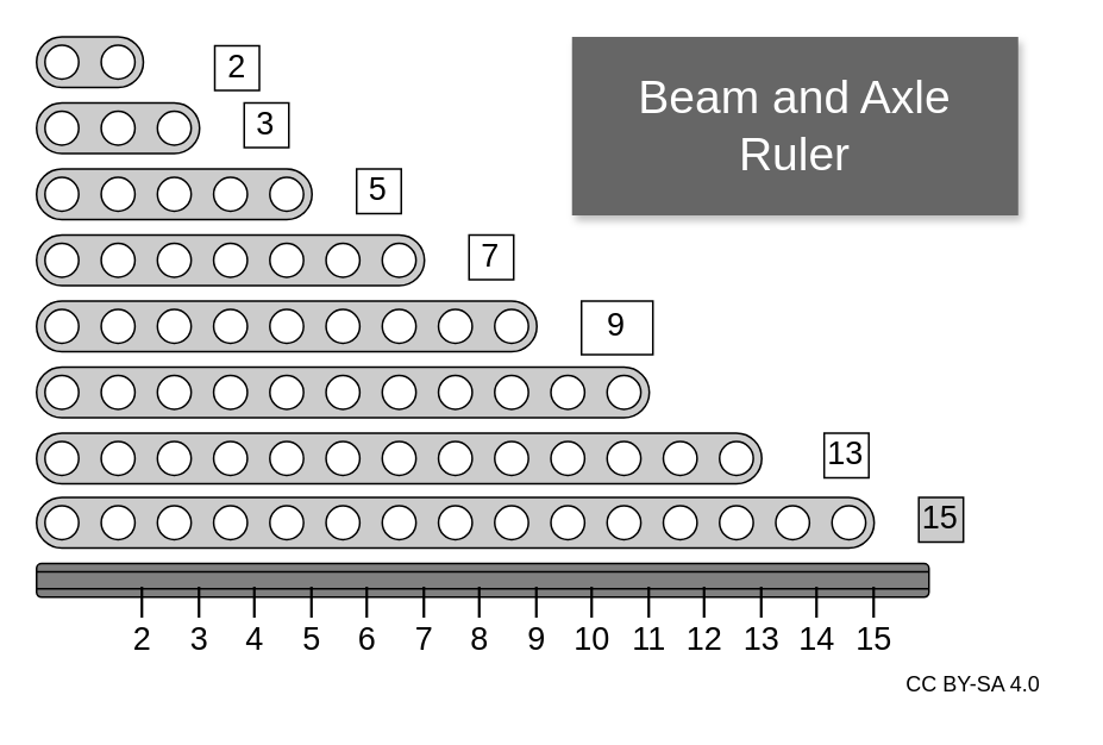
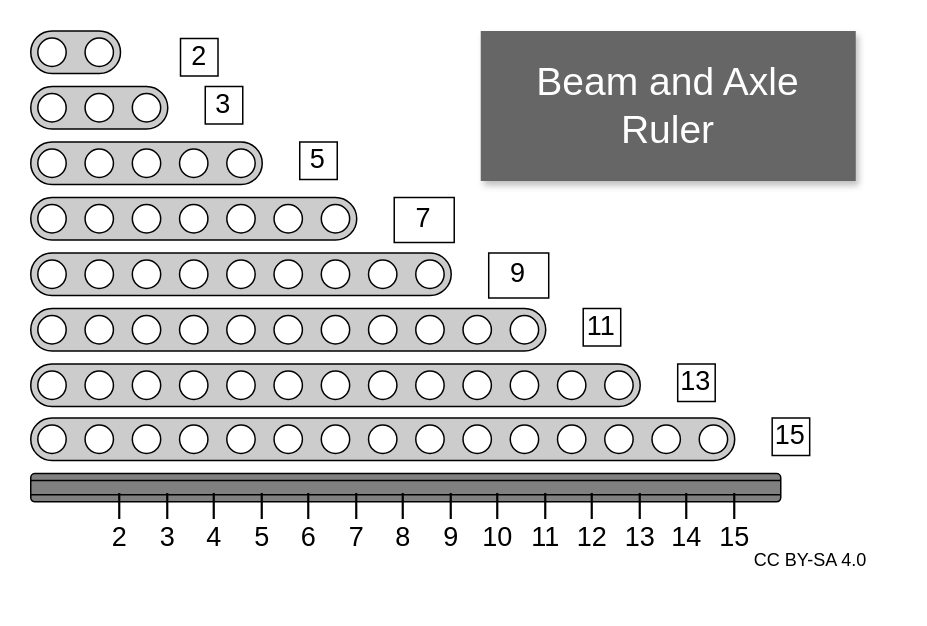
  <mxCell id="0" />
  <mxCell id="1" parent="0" />
  <mxCell id="2" value="" style="rounded=0;whiteSpace=wrap;html=1;strokeColor=none;fillColor=#666666;fontColor=#ffffff;glass=0;shadow=1;" parent="1" vertex="1"><mxGeometry x="320" y="20" width="250" height="100" as="geometry" /></mxCell>
  <mxCell id="3" value="" style="group" parent="1" vertex="1" connectable="0"><mxGeometry x="20" y="20" width="59.842" height="28.346" as="geometry" /></mxCell>
  <mxCell id="4" value="" style="rounded=1;whiteSpace=wrap;html=1;arcSize=50;fillColor=#CCCCCC;" parent="3" vertex="1"><mxGeometry width="59.842" height="28.346" as="geometry" /></mxCell>
  <mxCell id="5" value="" style="ellipse;whiteSpace=wrap;html=1;aspect=fixed;" parent="3" vertex="1"><mxGeometry x="4.72" y="4.72" width="18.9" height="18.898" as="geometry" /></mxCell>
  <mxCell id="6" value="" style="ellipse;whiteSpace=wrap;html=1;aspect=fixed;" parent="3" vertex="1"><mxGeometry x="36.22" y="4.72" width="18.9" height="18.898" as="geometry" /></mxCell>
  <mxCell id="7" value="" style="group" parent="1" vertex="1" connectable="0"><mxGeometry x="20" y="57" width="91.338" height="28.346" as="geometry" /></mxCell>
  <mxCell id="8" value="" style="rounded=1;whiteSpace=wrap;html=1;arcSize=50;fillColor=#CCCCCC;" parent="7" vertex="1"><mxGeometry width="91.338" height="28.346" as="geometry" /></mxCell>
  <mxCell id="9" value="" style="ellipse;whiteSpace=wrap;html=1;aspect=fixed;" parent="7" vertex="1"><mxGeometry x="4.72" y="4.72" width="18.9" height="18.898" as="geometry" /></mxCell>
  <mxCell id="10" value="" style="ellipse;whiteSpace=wrap;html=1;aspect=fixed;" parent="7" vertex="1"><mxGeometry x="36.22" y="4.72" width="18.9" height="18.898" as="geometry" /></mxCell>
  <mxCell id="11" value="" style="ellipse;whiteSpace=wrap;html=1;aspect=fixed;" parent="7" vertex="1"><mxGeometry x="67.72" y="4.72" width="18.9" height="18.898" as="geometry" /></mxCell>
  <mxCell id="12" value="" style="group" parent="1" vertex="1" connectable="0"><mxGeometry x="20" y="94" width="154.33" height="28.346" as="geometry" /></mxCell>
  <mxCell id="13" value="" style="rounded=1;whiteSpace=wrap;html=1;arcSize=50;fillColor=#CCCCCC;" parent="12" vertex="1"><mxGeometry width="154.33" height="28.346" as="geometry" /></mxCell>
  <mxCell id="14" value="" style="ellipse;whiteSpace=wrap;html=1;aspect=fixed;" parent="12" vertex="1"><mxGeometry x="4.72" y="4.72" width="18.9" height="18.898" as="geometry" /></mxCell>
  <mxCell id="15" value="" style="ellipse;whiteSpace=wrap;html=1;aspect=fixed;" parent="12" vertex="1"><mxGeometry x="36.22" y="4.72" width="18.9" height="18.898" as="geometry" /></mxCell>
  <mxCell id="16" value="" style="ellipse;whiteSpace=wrap;html=1;aspect=fixed;" parent="12" vertex="1"><mxGeometry x="67.72" y="4.72" width="18.9" height="18.898" as="geometry" /></mxCell>
  <mxCell id="17" value="" style="ellipse;whiteSpace=wrap;html=1;aspect=fixed;" parent="12" vertex="1"><mxGeometry x="99.21" y="4.72" width="18.9" height="18.898" as="geometry" /></mxCell>
  <mxCell id="18" value="" style="ellipse;whiteSpace=wrap;html=1;aspect=fixed;" parent="12" vertex="1"><mxGeometry x="130.71" y="4.72" width="18.9" height="18.898" as="geometry" /></mxCell>
  <mxCell id="19" value="" style="group" parent="1" vertex="1" connectable="0"><mxGeometry x="20" y="131" width="217.322" height="28.346" as="geometry" /></mxCell>
  <mxCell id="20" value="" style="rounded=1;whiteSpace=wrap;html=1;arcSize=50;fillColor=#CCCCCC;" parent="19" vertex="1"><mxGeometry width="217.322" height="28.346" as="geometry" /></mxCell>
  <mxCell id="21" value="" style="ellipse;whiteSpace=wrap;html=1;aspect=fixed;" parent="19" vertex="1"><mxGeometry x="4.72" y="4.72" width="18.9" height="18.898" as="geometry" /></mxCell>
  <mxCell id="22" value="" style="ellipse;whiteSpace=wrap;html=1;aspect=fixed;" parent="19" vertex="1"><mxGeometry x="36.22" y="4.72" width="18.9" height="18.898" as="geometry" /></mxCell>
  <mxCell id="23" value="" style="ellipse;whiteSpace=wrap;html=1;aspect=fixed;" parent="19" vertex="1"><mxGeometry x="67.72" y="4.72" width="18.9" height="18.898" as="geometry" /></mxCell>
  <mxCell id="24" value="" style="ellipse;whiteSpace=wrap;html=1;aspect=fixed;" parent="19" vertex="1"><mxGeometry x="99.21" y="4.72" width="18.9" height="18.898" as="geometry" /></mxCell>
  <mxCell id="25" value="" style="ellipse;whiteSpace=wrap;html=1;aspect=fixed;" parent="19" vertex="1"><mxGeometry x="130.71" y="4.72" width="18.9" height="18.898" as="geometry" /></mxCell>
  <mxCell id="26" value="" style="ellipse;whiteSpace=wrap;html=1;aspect=fixed;" parent="19" vertex="1"><mxGeometry x="162.2" y="4.72" width="18.9" height="18.898" as="geometry" /></mxCell>
  <mxCell id="27" value="" style="ellipse;whiteSpace=wrap;html=1;aspect=fixed;" parent="19" vertex="1"><mxGeometry x="193.7" y="4.72" width="18.9" height="18.898" as="geometry" /></mxCell>
  <mxCell id="28" value="" style="group" parent="1" vertex="1" connectable="0"><mxGeometry x="20" y="168" width="280.314" height="28.346" as="geometry" /></mxCell>
  <mxCell id="29" value="" style="rounded=1;whiteSpace=wrap;html=1;arcSize=50;fillColor=#CCCCCC;" parent="28" vertex="1"><mxGeometry width="280.314" height="28.346" as="geometry" /></mxCell>
  <mxCell id="30" value="" style="ellipse;whiteSpace=wrap;html=1;aspect=fixed;" parent="28" vertex="1"><mxGeometry x="4.72" y="4.72" width="18.9" height="18.898" as="geometry" /></mxCell>
  <mxCell id="31" value="" style="ellipse;whiteSpace=wrap;html=1;aspect=fixed;" parent="28" vertex="1"><mxGeometry x="36.22" y="4.72" width="18.9" height="18.898" as="geometry" /></mxCell>
  <mxCell id="32" value="" style="ellipse;whiteSpace=wrap;html=1;aspect=fixed;" parent="28" vertex="1"><mxGeometry x="67.72" y="4.72" width="18.9" height="18.898" as="geometry" /></mxCell>
  <mxCell id="33" value="" style="ellipse;whiteSpace=wrap;html=1;aspect=fixed;" parent="28" vertex="1"><mxGeometry x="99.21" y="4.72" width="18.9" height="18.898" as="geometry" /></mxCell>
  <mxCell id="34" value="" style="ellipse;whiteSpace=wrap;html=1;aspect=fixed;" parent="28" vertex="1"><mxGeometry x="130.71" y="4.72" width="18.9" height="18.898" as="geometry" /></mxCell>
  <mxCell id="35" value="" style="ellipse;whiteSpace=wrap;html=1;aspect=fixed;" parent="28" vertex="1"><mxGeometry x="162.2" y="4.72" width="18.9" height="18.898" as="geometry" /></mxCell>
  <mxCell id="36" value="" style="ellipse;whiteSpace=wrap;html=1;aspect=fixed;" parent="28" vertex="1"><mxGeometry x="193.7" y="4.72" width="18.9" height="18.898" as="geometry" /></mxCell>
  <mxCell id="37" value="" style="ellipse;whiteSpace=wrap;html=1;aspect=fixed;" parent="28" vertex="1"><mxGeometry x="225.2" y="4.72" width="18.9" height="18.898" as="geometry" /></mxCell>
  <mxCell id="38" value="" style="ellipse;whiteSpace=wrap;html=1;aspect=fixed;" parent="28" vertex="1"><mxGeometry x="256.692" y="4.72" width="18.9" height="18.898" as="geometry" /></mxCell>
  <mxCell id="39" value="" style="group" parent="1" vertex="1" connectable="0"><mxGeometry x="20" y="205" width="343.306" height="28.346" as="geometry" /></mxCell>
  <mxCell id="40" value="" style="rounded=1;whiteSpace=wrap;html=1;arcSize=50;fillColor=#CCCCCC;" parent="39" vertex="1"><mxGeometry width="343.306" height="28.346" as="geometry" /></mxCell>
  <mxCell id="41" value="" style="ellipse;whiteSpace=wrap;html=1;aspect=fixed;" parent="39" vertex="1"><mxGeometry x="4.72" y="4.72" width="18.9" height="18.898" as="geometry" /></mxCell>
  <mxCell id="42" value="" style="ellipse;whiteSpace=wrap;html=1;aspect=fixed;" parent="39" vertex="1"><mxGeometry x="36.22" y="4.72" width="18.9" height="18.898" as="geometry" /></mxCell>
  <mxCell id="43" value="" style="ellipse;whiteSpace=wrap;html=1;aspect=fixed;" parent="39" vertex="1"><mxGeometry x="67.72" y="4.72" width="18.9" height="18.898" as="geometry" /></mxCell>
  <mxCell id="44" value="" style="ellipse;whiteSpace=wrap;html=1;aspect=fixed;" parent="39" vertex="1"><mxGeometry x="99.21" y="4.72" width="18.9" height="18.898" as="geometry" /></mxCell>
  <mxCell id="45" value="" style="ellipse;whiteSpace=wrap;html=1;aspect=fixed;" parent="39" vertex="1"><mxGeometry x="130.71" y="4.72" width="18.9" height="18.898" as="geometry" /></mxCell>
  <mxCell id="46" value="" style="ellipse;whiteSpace=wrap;html=1;aspect=fixed;" parent="39" vertex="1"><mxGeometry x="162.2" y="4.72" width="18.9" height="18.898" as="geometry" /></mxCell>
  <mxCell id="47" value="" style="ellipse;whiteSpace=wrap;html=1;aspect=fixed;" parent="39" vertex="1"><mxGeometry x="193.7" y="4.72" width="18.9" height="18.898" as="geometry" /></mxCell>
  <mxCell id="48" value="" style="ellipse;whiteSpace=wrap;html=1;aspect=fixed;" parent="39" vertex="1"><mxGeometry x="225.2" y="4.72" width="18.9" height="18.898" as="geometry" /></mxCell>
  <mxCell id="49" value="" style="ellipse;whiteSpace=wrap;html=1;aspect=fixed;" parent="39" vertex="1"><mxGeometry x="256.692" y="4.72" width="18.9" height="18.898" as="geometry" /></mxCell>
  <mxCell id="50" value="" style="ellipse;whiteSpace=wrap;html=1;aspect=fixed;" parent="39" vertex="1"><mxGeometry x="288.188" y="4.72" width="18.9" height="18.898" as="geometry" /></mxCell>
  <mxCell id="51" value="" style="ellipse;whiteSpace=wrap;html=1;aspect=fixed;" parent="39" vertex="1"><mxGeometry x="319.684" y="4.72" width="18.9" height="18.898" as="geometry" /></mxCell>
  <mxCell id="52" value="" style="group" parent="1" vertex="1" connectable="0"><mxGeometry x="20" y="242" width="406.298" height="28.346" as="geometry" /></mxCell>
  <mxCell id="53" value="" style="rounded=1;whiteSpace=wrap;html=1;arcSize=50;fillColor=#CCCCCC;" parent="52" vertex="1"><mxGeometry width="406.298" height="28.346" as="geometry" /></mxCell>
  <mxCell id="54" value="" style="ellipse;whiteSpace=wrap;html=1;aspect=fixed;" parent="52" vertex="1"><mxGeometry x="4.72" y="4.72" width="18.9" height="18.898" as="geometry" /></mxCell>
  <mxCell id="55" value="" style="ellipse;whiteSpace=wrap;html=1;aspect=fixed;" parent="52" vertex="1"><mxGeometry x="36.22" y="4.72" width="18.9" height="18.898" as="geometry" /></mxCell>
  <mxCell id="56" value="" style="ellipse;whiteSpace=wrap;html=1;aspect=fixed;" parent="52" vertex="1"><mxGeometry x="67.72" y="4.72" width="18.9" height="18.898" as="geometry" /></mxCell>
  <mxCell id="57" value="" style="ellipse;whiteSpace=wrap;html=1;aspect=fixed;" parent="52" vertex="1"><mxGeometry x="99.21" y="4.72" width="18.9" height="18.898" as="geometry" /></mxCell>
  <mxCell id="58" value="" style="ellipse;whiteSpace=wrap;html=1;aspect=fixed;" parent="52" vertex="1"><mxGeometry x="130.71" y="4.72" width="18.9" height="18.898" as="geometry" /></mxCell>
  <mxCell id="59" value="" style="ellipse;whiteSpace=wrap;html=1;aspect=fixed;" parent="52" vertex="1"><mxGeometry x="162.2" y="4.72" width="18.9" height="18.898" as="geometry" /></mxCell>
  <mxCell id="60" value="" style="ellipse;whiteSpace=wrap;html=1;aspect=fixed;" parent="52" vertex="1"><mxGeometry x="193.7" y="4.72" width="18.9" height="18.898" as="geometry" /></mxCell>
  <mxCell id="61" value="" style="ellipse;whiteSpace=wrap;html=1;aspect=fixed;" parent="52" vertex="1"><mxGeometry x="225.2" y="4.72" width="18.9" height="18.898" as="geometry" /></mxCell>
  <mxCell id="62" value="" style="ellipse;whiteSpace=wrap;html=1;aspect=fixed;" parent="52" vertex="1"><mxGeometry x="256.692" y="4.72" width="18.9" height="18.898" as="geometry" /></mxCell>
  <mxCell id="63" value="" style="ellipse;whiteSpace=wrap;html=1;aspect=fixed;" parent="52" vertex="1"><mxGeometry x="288.188" y="4.72" width="18.9" height="18.898" as="geometry" /></mxCell>
  <mxCell id="64" value="" style="ellipse;whiteSpace=wrap;html=1;aspect=fixed;" parent="52" vertex="1"><mxGeometry x="319.684" y="4.72" width="18.9" height="18.898" as="geometry" /></mxCell>
  <mxCell id="65" value="" style="ellipse;whiteSpace=wrap;html=1;aspect=fixed;" parent="52" vertex="1"><mxGeometry x="351.18" y="4.72" width="18.9" height="18.898" as="geometry" /></mxCell>
  <mxCell id="66" value="" style="ellipse;whiteSpace=wrap;html=1;aspect=fixed;" parent="52" vertex="1"><mxGeometry x="382.676" y="4.72" width="18.9" height="18.898" as="geometry" /></mxCell>
  <mxCell id="67" value="" style="group" parent="1" vertex="1" connectable="0"><mxGeometry x="20" y="278" width="469.29" height="28.346" as="geometry" /></mxCell>
  <mxCell id="68" value="" style="rounded=1;whiteSpace=wrap;html=1;arcSize=50;fillColor=#CCCCCC;" parent="67" vertex="1"><mxGeometry width="469.29" height="28.346" as="geometry" /></mxCell>
  <mxCell id="69" value="" style="ellipse;whiteSpace=wrap;html=1;aspect=fixed;" parent="67" vertex="1"><mxGeometry x="4.72" y="4.72" width="18.9" height="18.898" as="geometry" /></mxCell>
  <mxCell id="70" value="" style="ellipse;whiteSpace=wrap;html=1;aspect=fixed;" parent="67" vertex="1"><mxGeometry x="36.22" y="4.72" width="18.9" height="18.898" as="geometry" /></mxCell>
  <mxCell id="71" value="" style="ellipse;whiteSpace=wrap;html=1;aspect=fixed;" parent="67" vertex="1"><mxGeometry x="67.72" y="4.72" width="18.9" height="18.898" as="geometry" /></mxCell>
  <mxCell id="72" value="" style="ellipse;whiteSpace=wrap;html=1;aspect=fixed;" parent="67" vertex="1"><mxGeometry x="99.21" y="4.72" width="18.9" height="18.898" as="geometry" /></mxCell>
  <mxCell id="73" value="" style="ellipse;whiteSpace=wrap;html=1;aspect=fixed;" parent="67" vertex="1"><mxGeometry x="130.71" y="4.72" width="18.9" height="18.898" as="geometry" /></mxCell>
  <mxCell id="74" value="" style="ellipse;whiteSpace=wrap;html=1;aspect=fixed;" parent="67" vertex="1"><mxGeometry x="162.2" y="4.72" width="18.9" height="18.898" as="geometry" /></mxCell>
  <mxCell id="75" value="" style="ellipse;whiteSpace=wrap;html=1;aspect=fixed;" parent="67" vertex="1"><mxGeometry x="193.7" y="4.72" width="18.9" height="18.898" as="geometry" /></mxCell>
  <mxCell id="76" value="" style="ellipse;whiteSpace=wrap;html=1;aspect=fixed;" parent="67" vertex="1"><mxGeometry x="225.2" y="4.72" width="18.9" height="18.898" as="geometry" /></mxCell>
  <mxCell id="77" value="" style="ellipse;whiteSpace=wrap;html=1;aspect=fixed;" parent="67" vertex="1"><mxGeometry x="256.692" y="4.72" width="18.9" height="18.898" as="geometry" /></mxCell>
  <mxCell id="78" value="" style="ellipse;whiteSpace=wrap;html=1;aspect=fixed;" parent="67" vertex="1"><mxGeometry x="288.188" y="4.72" width="18.9" height="18.898" as="geometry" /></mxCell>
  <mxCell id="79" value="" style="ellipse;whiteSpace=wrap;html=1;aspect=fixed;" parent="67" vertex="1"><mxGeometry x="319.684" y="4.72" width="18.9" height="18.898" as="geometry" /></mxCell>
  <mxCell id="80" value="" style="ellipse;whiteSpace=wrap;html=1;aspect=fixed;" parent="67" vertex="1"><mxGeometry x="351.18" y="4.72" width="18.9" height="18.898" as="geometry" /></mxCell>
  <mxCell id="81" value="" style="ellipse;whiteSpace=wrap;html=1;aspect=fixed;" parent="67" vertex="1"><mxGeometry x="382.676" y="4.72" width="18.9" height="18.898" as="geometry" /></mxCell>
  <mxCell id="82" value="" style="ellipse;whiteSpace=wrap;html=1;aspect=fixed;" parent="67" vertex="1"><mxGeometry x="414.172" y="4.72" width="18.9" height="18.898" as="geometry" /></mxCell>
  <mxCell id="83" value="" style="ellipse;whiteSpace=wrap;html=1;aspect=fixed;" parent="67" vertex="1"><mxGeometry x="445.668" y="4.72" width="18.9" height="18.898" as="geometry" /></mxCell>
  <mxCell id="84" value="" style="rounded=1;whiteSpace=wrap;html=1;fillColor=#808080;" parent="1" vertex="1"><mxGeometry x="20" y="315" width="500" height="18.898" as="geometry" /></mxCell>
  <mxCell id="85" value="" style="endArrow=none;html=1;rounded=0;exitX=0;exitY=0.25;exitDx=0;exitDy=0;entryX=1;entryY=0.25;entryDx=0;entryDy=0;" parent="1" source="84" target="84" edge="1"><mxGeometry width="50" height="50" relative="1" as="geometry"><mxPoint x="45" y="365" as="sourcePoint" /><mxPoint x="95" y="315" as="targetPoint" /></mxGeometry></mxCell>
  <mxCell id="86" value="" style="endArrow=none;html=1;rounded=0;exitX=0;exitY=0.75;exitDx=0;exitDy=0;entryX=1;entryY=0.75;entryDx=0;entryDy=0;" parent="1" source="84" target="84" edge="1"><mxGeometry width="50" height="50" relative="1" as="geometry"><mxPoint x="70" y="390" as="sourcePoint" /><mxPoint x="120" y="340" as="targetPoint" /></mxGeometry></mxCell>
  <mxCell id="87" value="Text" parent="0" />
  <mxCell id="88" value="|&lt;br style=&quot;font-size: 18px;&quot;&gt;2" style="text;html=1;strokeColor=none;fillColor=none;align=center;verticalAlign=top;whiteSpace=wrap;rounded=0;spacingLeft=0;spacingBottom=0;fontSize=18;" vertex="1" parent="87"><mxGeometry x="67.17" y="318.9" width="25" height="25.197" as="geometry" /></mxCell>
  <mxCell id="89" value="|&lt;br style=&quot;font-size: 18px;&quot;&gt;15" style="text;html=1;strokeColor=none;fillColor=none;align=center;verticalAlign=top;whiteSpace=wrap;rounded=0;spacingLeft=0;spacingBottom=0;fontSize=18;" vertex="1" parent="87"><mxGeometry x="476.62" y="318.9" width="25" height="25.197" as="geometry" /></mxCell>
  <mxCell id="90" value="|&lt;br&gt;3" style="text;strokeColor=none;fillColor=none;align=center;verticalAlign=top;rounded=0;spacingLeft=0;spacingBottom=0;fontSize=18;whiteSpace=wrap;html=1;" vertex="1" parent="87"><mxGeometry x="98.67" y="318.9" width="25" height="25.197" as="geometry" /></mxCell>
  <mxCell id="91" value="|&lt;br&gt;4" style="text;strokeColor=none;fillColor=none;align=center;verticalAlign=top;rounded=0;spacingLeft=0;spacingBottom=0;fontSize=18;whiteSpace=wrap;html=1;" vertex="1" parent="87"><mxGeometry x="130.16" y="318.9" width="25" height="25.197" as="geometry" /></mxCell>
  <mxCell id="92" value="|&lt;br&gt;5" style="text;strokeColor=none;fillColor=none;align=center;verticalAlign=top;rounded=0;spacingLeft=0;spacingBottom=0;fontSize=18;whiteSpace=wrap;html=1;" vertex="1" parent="87"><mxGeometry x="161.66" y="318.9" width="25" height="25.197" as="geometry" /></mxCell>
  <mxCell id="93" value="|&lt;br&gt;6" style="text;strokeColor=none;fillColor=none;align=center;verticalAlign=top;rounded=0;spacingLeft=0;spacingBottom=0;fontSize=18;whiteSpace=wrap;html=1;" vertex="1" parent="87"><mxGeometry x="193.15" y="318.9" width="25" height="25.197" as="geometry" /></mxCell>
  <mxCell id="94" value="|&lt;br&gt;7" style="text;strokeColor=none;fillColor=none;align=center;verticalAlign=top;rounded=0;spacingLeft=0;spacingBottom=0;fontSize=18;whiteSpace=wrap;html=1;" vertex="1" parent="87"><mxGeometry x="224.65" y="318.9" width="25" height="25.197" as="geometry" /></mxCell>
  <mxCell id="95" value="|&lt;br&gt;8" style="text;strokeColor=none;fillColor=none;align=center;verticalAlign=top;rounded=0;spacingLeft=0;spacingBottom=0;fontSize=18;whiteSpace=wrap;html=1;" vertex="1" parent="87"><mxGeometry x="256.15" y="318.9" width="25" height="25.197" as="geometry" /></mxCell>
  <mxCell id="96" value="|&lt;br&gt;9" style="text;strokeColor=none;fillColor=none;align=center;verticalAlign=top;rounded=0;spacingLeft=0;spacingBottom=0;fontSize=18;whiteSpace=wrap;html=1;" vertex="1" parent="87"><mxGeometry x="287.64" y="318.9" width="25" height="25.197" as="geometry" /></mxCell>
  <mxCell id="97" value="|&lt;br&gt;10" style="text;strokeColor=none;fillColor=none;align=center;verticalAlign=top;rounded=0;spacingLeft=0;spacingBottom=0;fontSize=18;whiteSpace=wrap;html=1;" vertex="1" parent="87"><mxGeometry x="319.14" y="318.9" width="25" height="25.197" as="geometry" /></mxCell>
  <mxCell id="98" value="|&lt;br&gt;11" style="text;strokeColor=none;fillColor=none;align=center;verticalAlign=top;rounded=0;spacingLeft=0;spacingBottom=0;fontSize=18;whiteSpace=wrap;html=1;" vertex="1" parent="87"><mxGeometry x="350.63" y="318.9" width="25" height="25.197" as="geometry" /></mxCell>
  <mxCell id="99" value="|&lt;br&gt;12" style="text;strokeColor=none;fillColor=none;align=center;verticalAlign=top;rounded=0;spacingLeft=0;spacingBottom=0;fontSize=18;whiteSpace=wrap;html=1;" vertex="1" parent="87"><mxGeometry x="382.13" y="318.9" width="25" height="25.197" as="geometry" /></mxCell>
  <mxCell id="100" value="|&lt;br&gt;13" style="text;strokeColor=none;fillColor=none;align=center;verticalAlign=top;rounded=0;spacingLeft=0;spacingBottom=0;fontSize=18;whiteSpace=wrap;html=1;" vertex="1" parent="87"><mxGeometry x="413.63" y="318.9" width="25" height="25.197" as="geometry" /></mxCell>
  <mxCell id="101" value="|&lt;br&gt;14" style="text;strokeColor=none;fillColor=none;align=center;verticalAlign=top;rounded=0;spacingLeft=0;spacingBottom=0;fontSize=18;whiteSpace=wrap;html=1;" vertex="1" parent="87"><mxGeometry x="445.12" y="318.9" width="25" height="25.197" as="geometry" /></mxCell>
  <mxCell id="102" value="2" style="rounded=0;whiteSpace=wrap;html=1;spacing=2;spacingBottom=2;fontSize=18;" vertex="1" parent="87"><mxGeometry x="119.84" y="25" width="25" height="25" as="geometry" /></mxCell>
  <mxCell id="103" value="3" style="rounded=0;whiteSpace=wrap;html=1;spacing=2;spacingBottom=2;fontSize=18;" vertex="1" parent="87"><mxGeometry x="136.34" y="57" width="25" height="25" as="geometry" /></mxCell>
  <mxCell id="104" value="5" style="rounded=0;whiteSpace=wrap;html=1;spacing=2;spacingBottom=2;fontSize=18;" vertex="1" parent="87"><mxGeometry x="199.33" y="94" width="25" height="25" as="geometry" /></mxCell>
- <mxCell id="105" value="7" style="rounded=0;whiteSpace=wrap;html=1;spacing=2;spacingBottom=2;fontSize=18;" vertex="1" parent="87"><mxGeometry x="262.32" y="131" width="25" height="25" as="geometry" /></mxCell>
+ <mxCell id="105" value="7" style="rounded=0;whiteSpace=wrap;html=1;spacing=2;spacingBottom=2;fontSize=18;" vertex="1" parent="87"><mxGeometry x="262.32" y="131" width="40" height="30" as="geometry" /></mxCell>
  <mxCell id="106" value="9" style="rounded=0;whiteSpace=wrap;html=1;spacing=2;spacingBottom=2;fontSize=18;" vertex="1" parent="87"><mxGeometry x="325.31" y="168" width="40" height="30" as="geometry" /></mxCell>
- <mxCell id="108" value="13" style="rounded=0;whiteSpace=wrap;html=1;spacing=2;spacingBottom=2;fontSize=18;" vertex="1" parent="87"><mxGeometry x="461.3" y="242" width="25" height="25" as="geometry" /></mxCell>
- <mxCell id="109" value="15" style="rounded=0;whiteSpace=wrap;html=1;spacing=2;spacingBottom=2;fontSize=18;fillColor=#cccccc;" vertex="1" parent="87"><mxGeometry x="514.29" y="278" width="25" height="25" as="geometry" /></mxCell>
+ <mxCell id="107" value="11" style="rounded=0;whiteSpace=wrap;html=1;spacing=2;spacingBottom=2;fontSize=18;" vertex="1" parent="87"><mxGeometry x="388.31" y="205" width="25" height="25" as="geometry" /></mxCell>
+ <mxCell id="108" value="13" style="rounded=0;whiteSpace=wrap;html=1;spacing=2;spacingBottom=2;fontSize=18;" vertex="1" parent="87"><mxGeometry x="451.3" y="242" width="25" height="25" as="geometry" /></mxCell>
+ <mxCell id="109" value="15" style="rounded=0;whiteSpace=wrap;html=1;spacing=2;spacingBottom=2;fontSize=18;" vertex="1" parent="87"><mxGeometry x="514.29" y="278" width="25" height="25" as="geometry" /></mxCell>
  <mxCell id="110" value="Beam and Axle Ruler" style="text;strokeColor=none;fillColor=none;align=center;verticalAlign=middle;whiteSpace=wrap;rounded=0;fontSize=26;spacing=2;html=1;fontStyle=0;fontColor=#FFFFFF;labelBackgroundColor=none;labelBorderColor=none;shadow=0;" vertex="1" parent="87"><mxGeometry x="345" y="20" width="200" height="100" as="geometry" /></mxCell>
- <mxCell id="111" value="CC BY-SA 4.0" style="text;html=1;strokeColor=none;fillColor=none;align=center;verticalAlign=middle;whiteSpace=wrap;rounded=0;" vertex="1" parent="87"><mxGeometry x="495" y="370" width="100.44" height="25" as="geometry" /></mxCell>
+ <mxCell id="111" value="CC BY-SA 4.0" style="text;html=1;strokeColor=none;fillColor=none;align=center;verticalAlign=middle;whiteSpace=wrap;rounded=0;" vertex="1" parent="87"><mxGeometry x="490" y="360" width="100.44" height="25" as="geometry" /></mxCell>
